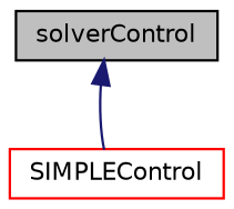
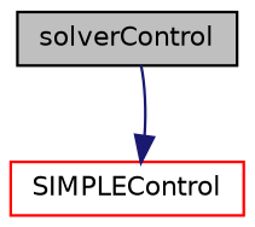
  digraph {
    node [fontname=Helvetica fontsize=10 shape=record]
    n1 [color=black fillcolor=grey75 fontcolor=black height=0.2 label=solverControl style=filled width=0.4]
    n2 [color=red height=0.2 label=SIMPLEControl width=0.4]
-   n1 -> n2 [color=midnightblue dir=back fontname=Helvetica fontsize=10 labelfontname=Helvetica labelfontsize=10 style=solid]
+   n2 -> n1 [color=midnightblue dir=back fontname=Helvetica fontsize=10 labelfontname=Helvetica labelfontsize=10 style=solid]
  }
